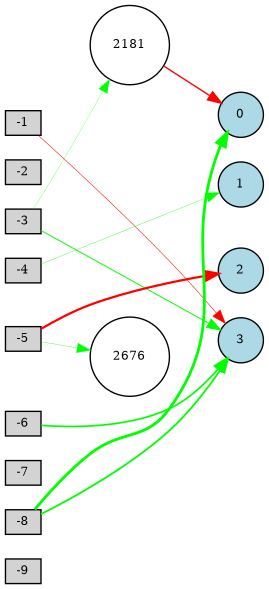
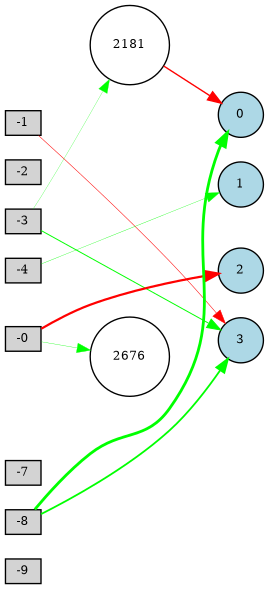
  digraph {
    rankdir=LR
    node [fillcolor=lightgray fontsize=9 shape=box style=filled]
    edge [style=invis]
    -1 [height=0.2 width=0.2]
    -2 [height=0.2 width=0.2]
    -3 [height=0.2 width=0.2]
    -4 [height=0.2 width=0.2]
-   -5 [height=0.2 width=0.2]
-   -6 [height=0.2 width=0.2]
+   -5 [height=0.2 width=0.2 label=-0]
    -7 [height=0.2 width=0.2]
    -8 [height=0.2 width=0.2]
    -9 [height=0.2 width=0.2]
    0 [fillcolor=lightblue height=0.2 shape=circle width=0.2]
    1 [fillcolor=lightblue height=0.2 shape=circle width=0.2]
    2 [fillcolor=lightblue height=0.2 shape=circle width=0.2]
    3 [fillcolor=lightblue height=0.2 shape=circle width=0.2]
    2181 [fillcolor=white height=0.2 shape=circle width=0.2]
    2676 [fillcolor=white height=0.2 shape=circle width=0.2]
    subgraph sub_1 {
      rank=source
      -1
      -2
      -3
      -4
      -5
-     -6
      -7
      -8
      -9
    }
    subgraph sub_2 {
      rank=sink
      0
      1
      2
      3
    }
    -1 -> -2
    -1 -> 3 [color=red penwidth=0.38643668162085243 style=solid]
    -2 -> -3
    -3 -> -4
    -3 -> 3 [color=green penwidth=0.7081593682815219 style=solid]
    -3 -> 2181 [color=green penwidth=0.18102033097369385 style=solid]
    -4 -> -5
    -4 -> 1 [color=green penwidth=0.25213528486203307 style=solid]
-   -5 -> -6
    -5 -> 2 [color=red penwidth=1.6213019674829603 style=solid]
    -5 -> 2676 [color=green penwidth=0.2427826799615492 style=solid]
-   -6 -> -7
-   -6 -> 3 [color=green penwidth=1.2246778640313605 style=solid]
    -7 -> -8
    -8 -> -9
    -8 -> 0 [color=green penwidth=2.060091250825539 style=solid]
    -8 -> 3 [color=green penwidth=1.312952171751416 style=solid]
    0 -> 1
    1 -> 2
    2 -> 3
    2181 -> 0 [color=red penwidth=1.006869719247981 style=solid]
  }
